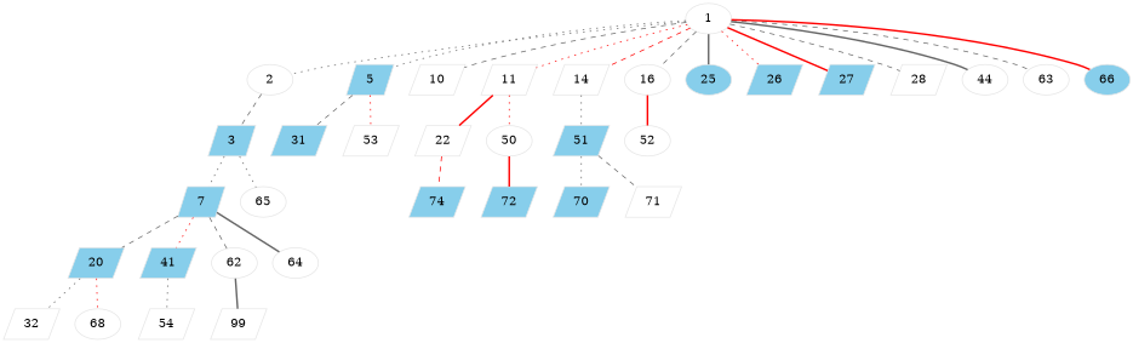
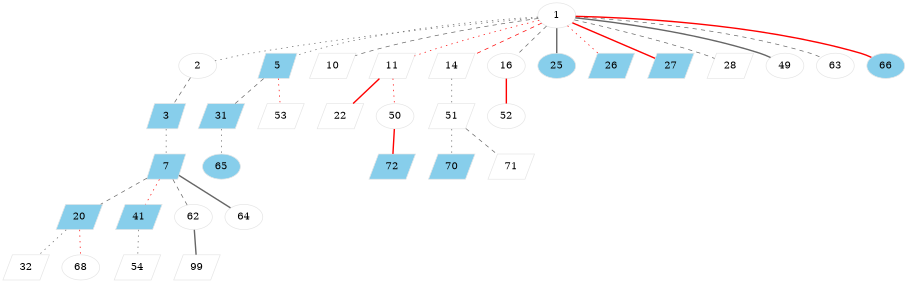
  graph {
    node [color=gray90 fillcolor=white shape=parallelogram style=filled]
    edge [color=gray40 style=dotted]
    1 [shape=ellipse super="+6+49+4"]
    2 [shape=ellipse]
    5 [fillcolor=skyblue super="+19"]
    10 [super="+56"]
    11 [super="+17+12"]
    14 [super="+45+40"]
    16 [shape=ellipse super="+35"]
    25 [fillcolor=skyblue shape=ellipse]
    26 [fillcolor=skyblue super="+55+46"]
    27 [fillcolor=skyblue super="+61"]
    28
-   44 [shape=ellipse]
+   44 [shape=ellipse label=49]
    63 [shape=ellipse]
    66 [fillcolor=skyblue shape=ellipse]
    3 [fillcolor=skyblue super="+9+13+18"]
    31 [fillcolor=skyblue]
    53
    22 [super="+60"]
    50 [shape=ellipse super="+75"]
-   51 [fillcolor=skyblue]
+   51
    52 [shape=ellipse]
    7 [fillcolor=skyblue super="+30+33+15"]
-   65 [shape=ellipse]
+   65 [fillcolor=skyblue shape=ellipse]
    20 [fillcolor=skyblue]
    41 [fillcolor=skyblue]
    62 [shape=ellipse]
    64 [shape=ellipse]
    32 [super="+39"]
    68 [shape=ellipse]
    54
    n31 [label=99]
-   74 [fillcolor=skyblue]
    72 [fillcolor=skyblue]
    70 [fillcolor=skyblue]
    71
    1 -- 2
    1 -- 5
    1 -- 10 [style=dashed]
    1 -- 11 [color=red]
    1 -- 14 [color=red style=dashed]
    1 -- 16 [style=dashed]
    1 -- 25 [style=bold]
    1 -- 26 [color=red]
    1 -- 27 [color=red style=bold]
    1 -- 28 [style=dashed]
    1 -- 44 [style=bold]
    1 -- 63 [style=dashed]
    1 -- 66 [color=red style=bold]
    2 -- 3 [style=dashed]
    5 -- 31 [style=dashed]
    5 -- 53 [color=red]
    11 -- 22 [color=red style=bold]
    11 -- 50 [color=red]
    14 -- 51
    16 -- 52 [color=red style=bold]
    3 -- 7
-   3 -- 65
-   22 -- 74 [color=red style=dashed]
+   31 -- 65
    50 -- 72 [color=red style=bold]
    51 -- 70
    51 -- 71 [style=dashed]
    7 -- 20 [style=dashed]
    7 -- 41 [color=red]
    7 -- 62 [style=dashed]
    7 -- 64 [style=bold]
    20 -- 32
    20 -- 68 [color=red]
    41 -- 54
    62 -- n31 [style=bold]
  }
